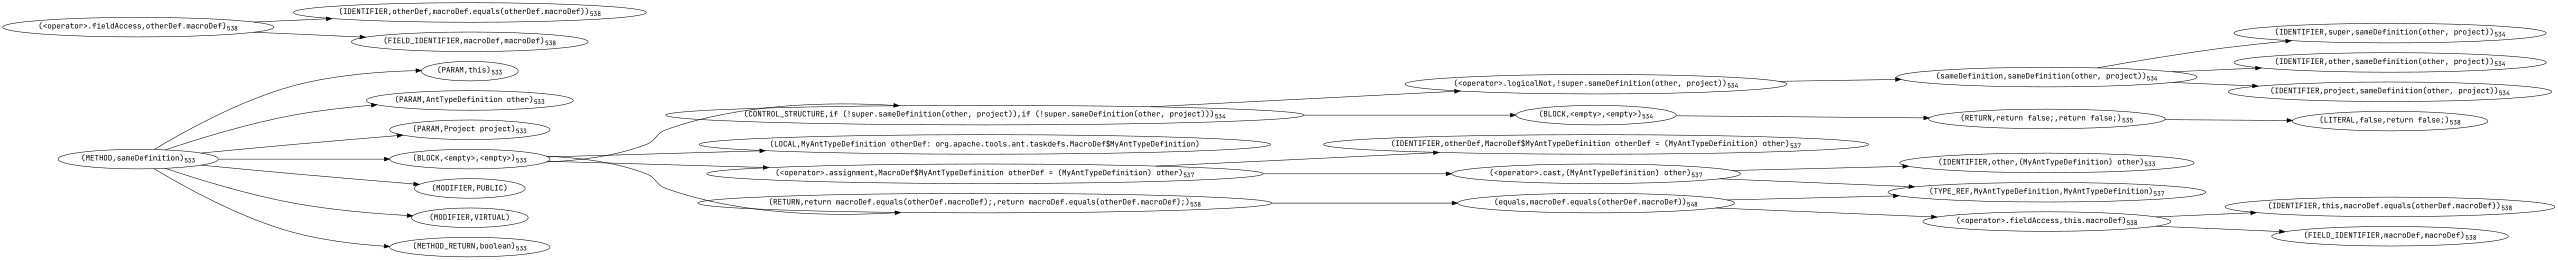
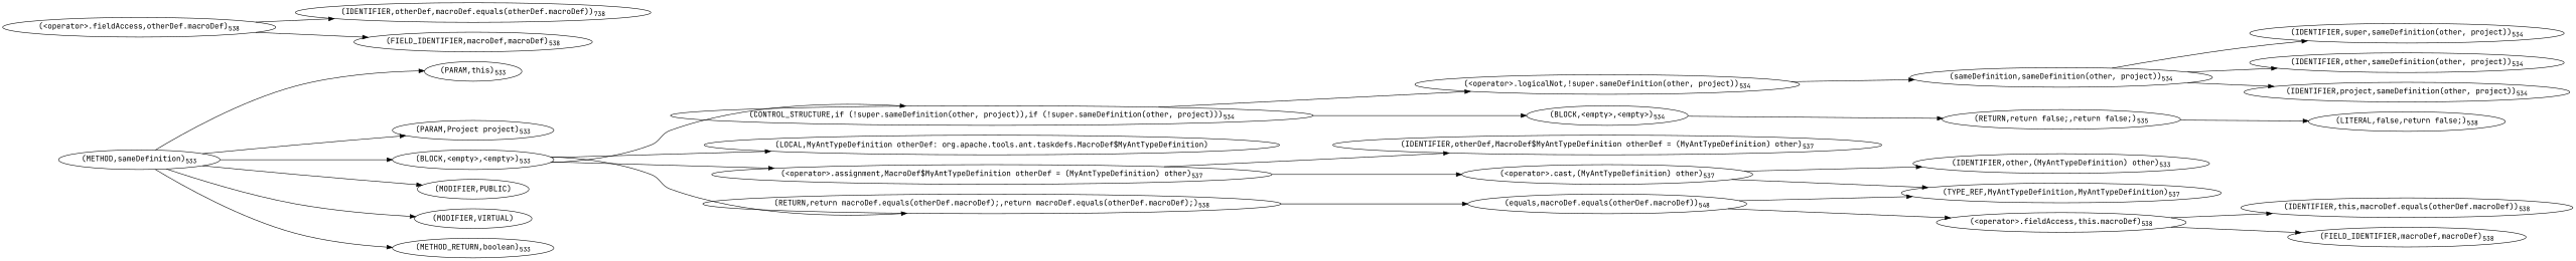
  digraph {
    fontname="JetBrains Mono"
    rankdir=LR
    node [fontname="JetBrains Mono"]
    edge [fontname="JetBrains Mono"]
    n1 [label=<(METHOD,sameDefinition)<SUB>533</SUB>>]
    n2 [label=<(PARAM,this)<SUB>533</SUB>>]
-   n3 [label=<(PARAM,AntTypeDefinition other)<SUB>533</SUB>>]
    n4 [label=<(PARAM,Project project)<SUB>533</SUB>>]
    n5 [label=<(BLOCK,&lt;empty&gt;,&lt;empty&gt;)<SUB>533</SUB>>]
    n6 [label=<(MODIFIER,PUBLIC)>]
    n7 [label=<(MODIFIER,VIRTUAL)>]
    n8 [label=<(METHOD_RETURN,boolean)<SUB>533</SUB>>]
    n9 [label=<(CONTROL_STRUCTURE,if (!super.sameDefinition(other, project)),if (!super.sameDefinition(other, project)))<SUB>534</SUB>>]
    n10 [label=<(LOCAL,MyAntTypeDefinition otherDef: org.apache.tools.ant.taskdefs.MacroDef$MyAntTypeDefinition)>]
    n11 [label=<(&lt;operator&gt;.assignment,MacroDef$MyAntTypeDefinition otherDef = (MyAntTypeDefinition) other)<SUB>537</SUB>>]
    n12 [label=<(RETURN,return macroDef.equals(otherDef.macroDef);,return macroDef.equals(otherDef.macroDef);)<SUB>538</SUB>>]
    n13 [label=<(&lt;operator&gt;.logicalNot,!super.sameDefinition(other, project))<SUB>534</SUB>>]
    n14 [label=<(BLOCK,&lt;empty&gt;,&lt;empty&gt;)<SUB>534</SUB>>]
    n15 [label=<(IDENTIFIER,otherDef,MacroDef$MyAntTypeDefinition otherDef = (MyAntTypeDefinition) other)<SUB>537</SUB>>]
    n16 [label=<(&lt;operator&gt;.cast,(MyAntTypeDefinition) other)<SUB>537</SUB>>]
    n17 [label=<(equals,macroDef.equals(otherDef.macroDef))<SUB>548</SUB>>]
    n18 [label=<(sameDefinition,sameDefinition(other, project))<SUB>534</SUB>>]
    n19 [label=<(RETURN,return false;,return false;)<SUB>535</SUB>>]
    n20 [label=<(IDENTIFIER,super,sameDefinition(other, project))<SUB>534</SUB>>]
    n21 [label=<(IDENTIFIER,other,sameDefinition(other, project))<SUB>534</SUB>>]
    n22 [label=<(IDENTIFIER,project,sameDefinition(other, project))<SUB>534</SUB>>]
    n23 [label=<(LITERAL,false,return false;)<SUB>538</SUB>>]
    n24 [label=<(TYPE_REF,MyAntTypeDefinition,MyAntTypeDefinition)<SUB>537</SUB>>]
    n25 [label=<(IDENTIFIER,other,(MyAntTypeDefinition) other)<SUB>533</SUB>>]
    n26 [label=<(&lt;operator&gt;.fieldAccess,this.macroDef)<SUB>538</SUB>>]
    n27 [label=<(IDENTIFIER,this,macroDef.equals(otherDef.macroDef))<SUB>538</SUB>>]
    n28 [label=<(FIELD_IDENTIFIER,macroDef,macroDef)<SUB>538</SUB>>]
    n29 [label=<(&lt;operator&gt;.fieldAccess,otherDef.macroDef)<SUB>538</SUB>>]
-   n30 [label=<(IDENTIFIER,otherDef,macroDef.equals(otherDef.macroDef))<SUB>538</SUB>>]
+   n30 [label=<(IDENTIFIER,otherDef,macroDef.equals(otherDef.macroDef))<SUB>738</SUB>>]
    n31 [label=<(FIELD_IDENTIFIER,macroDef,macroDef)<SUB>538</SUB>>]
    n1 -> n2
-   n1 -> n3
    n1 -> n4
    n1 -> n5
    n1 -> n6
    n1 -> n7
    n1 -> n8
    n5 -> n9
    n5 -> n10
    n5 -> n11
    n5 -> n12
    n9 -> n13
    n9 -> n14
    n11 -> n15
    n11 -> n16
    n12 -> n17
    n13 -> n18
    n14 -> n19
    n16 -> n24
    n16 -> n25
    n17 -> n24
    n17 -> n26
    n18 -> n20
    n18 -> n21
    n18 -> n22
    n19 -> n23
    n26 -> n27
    n26 -> n28
    n29 -> n30
    n29 -> n31
  }
